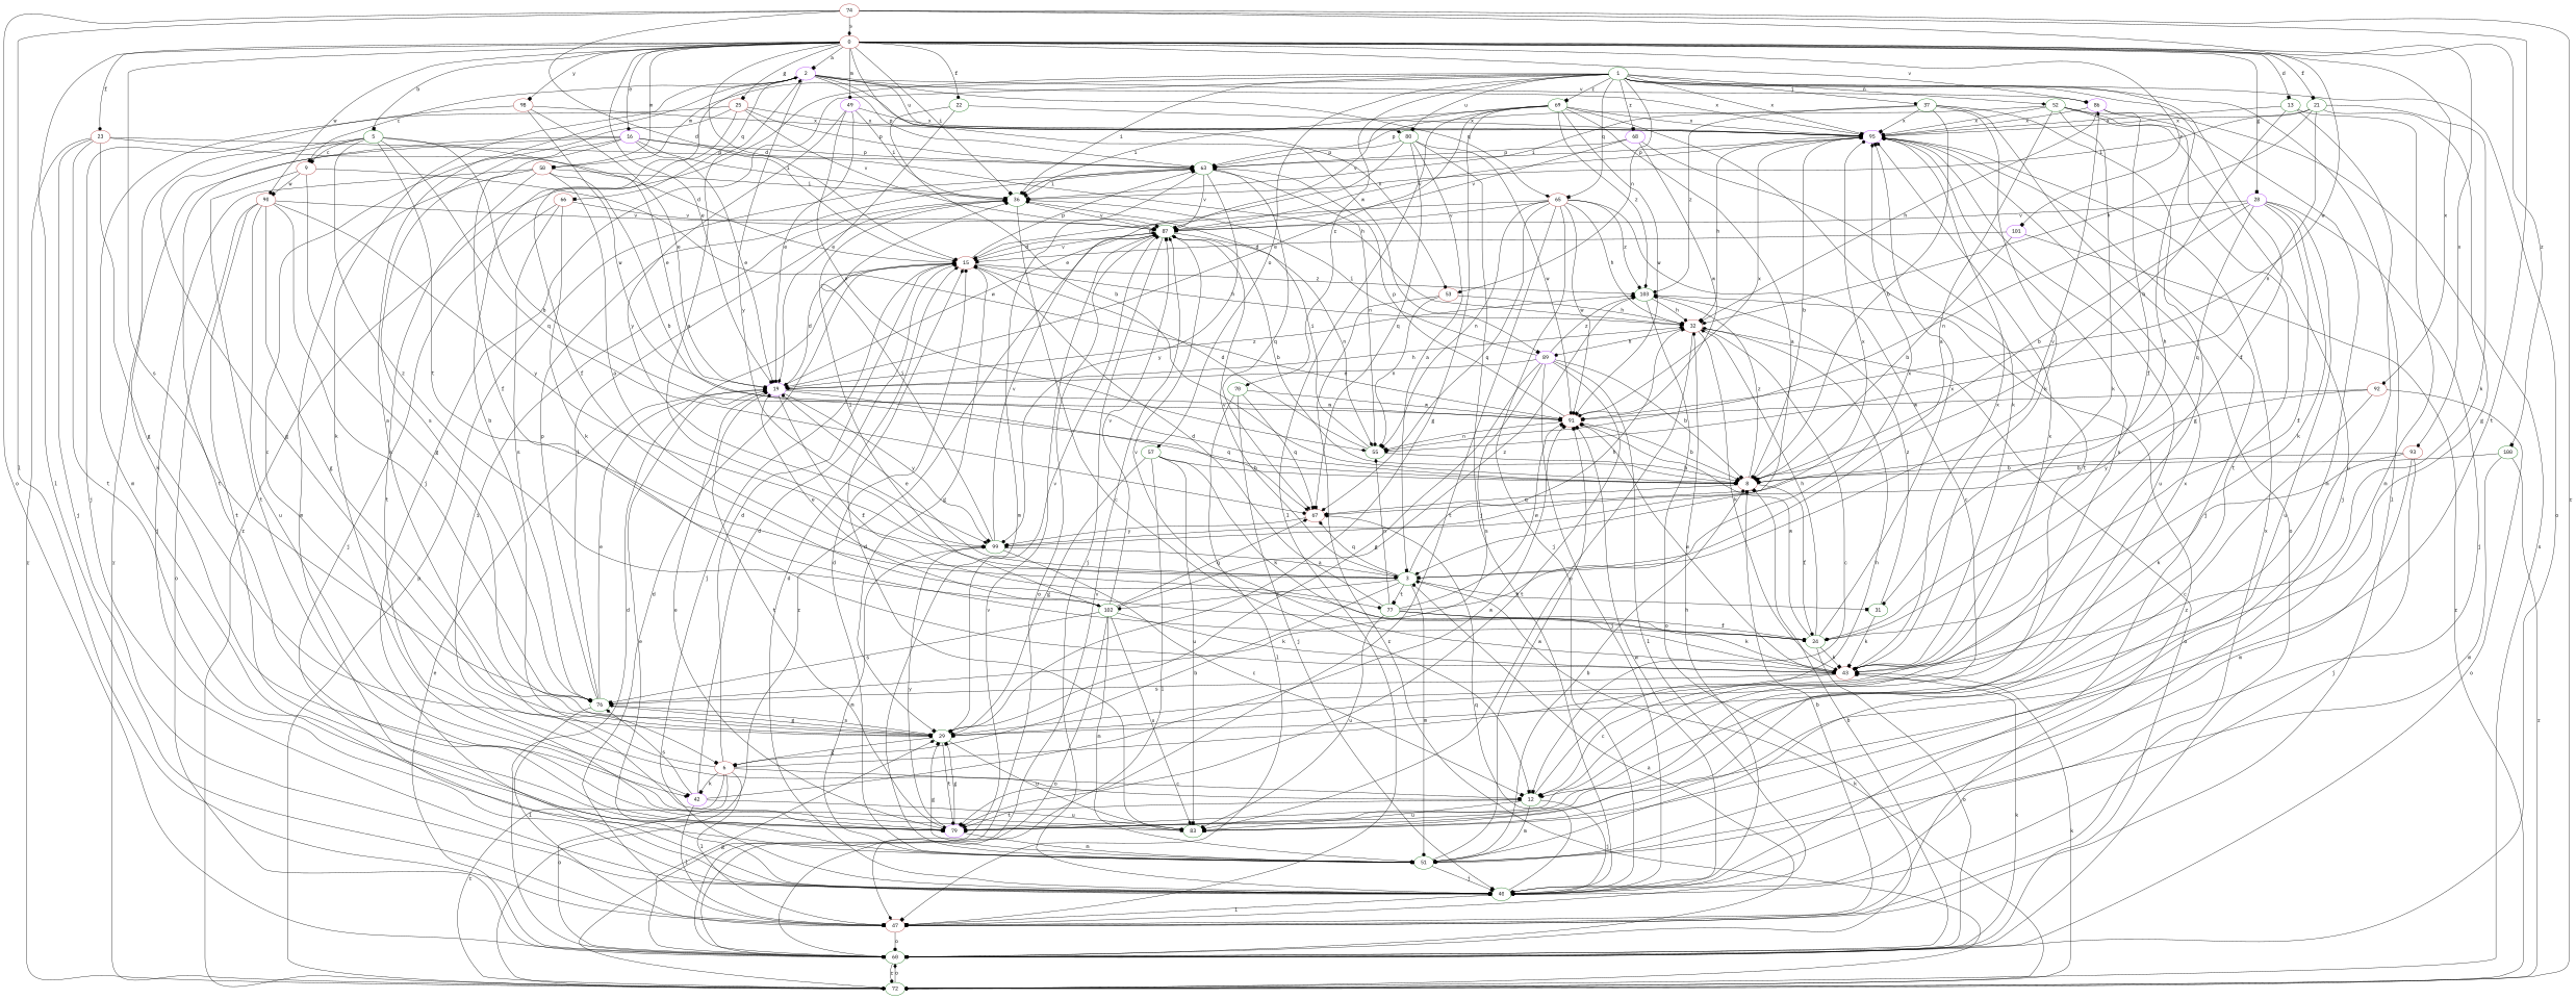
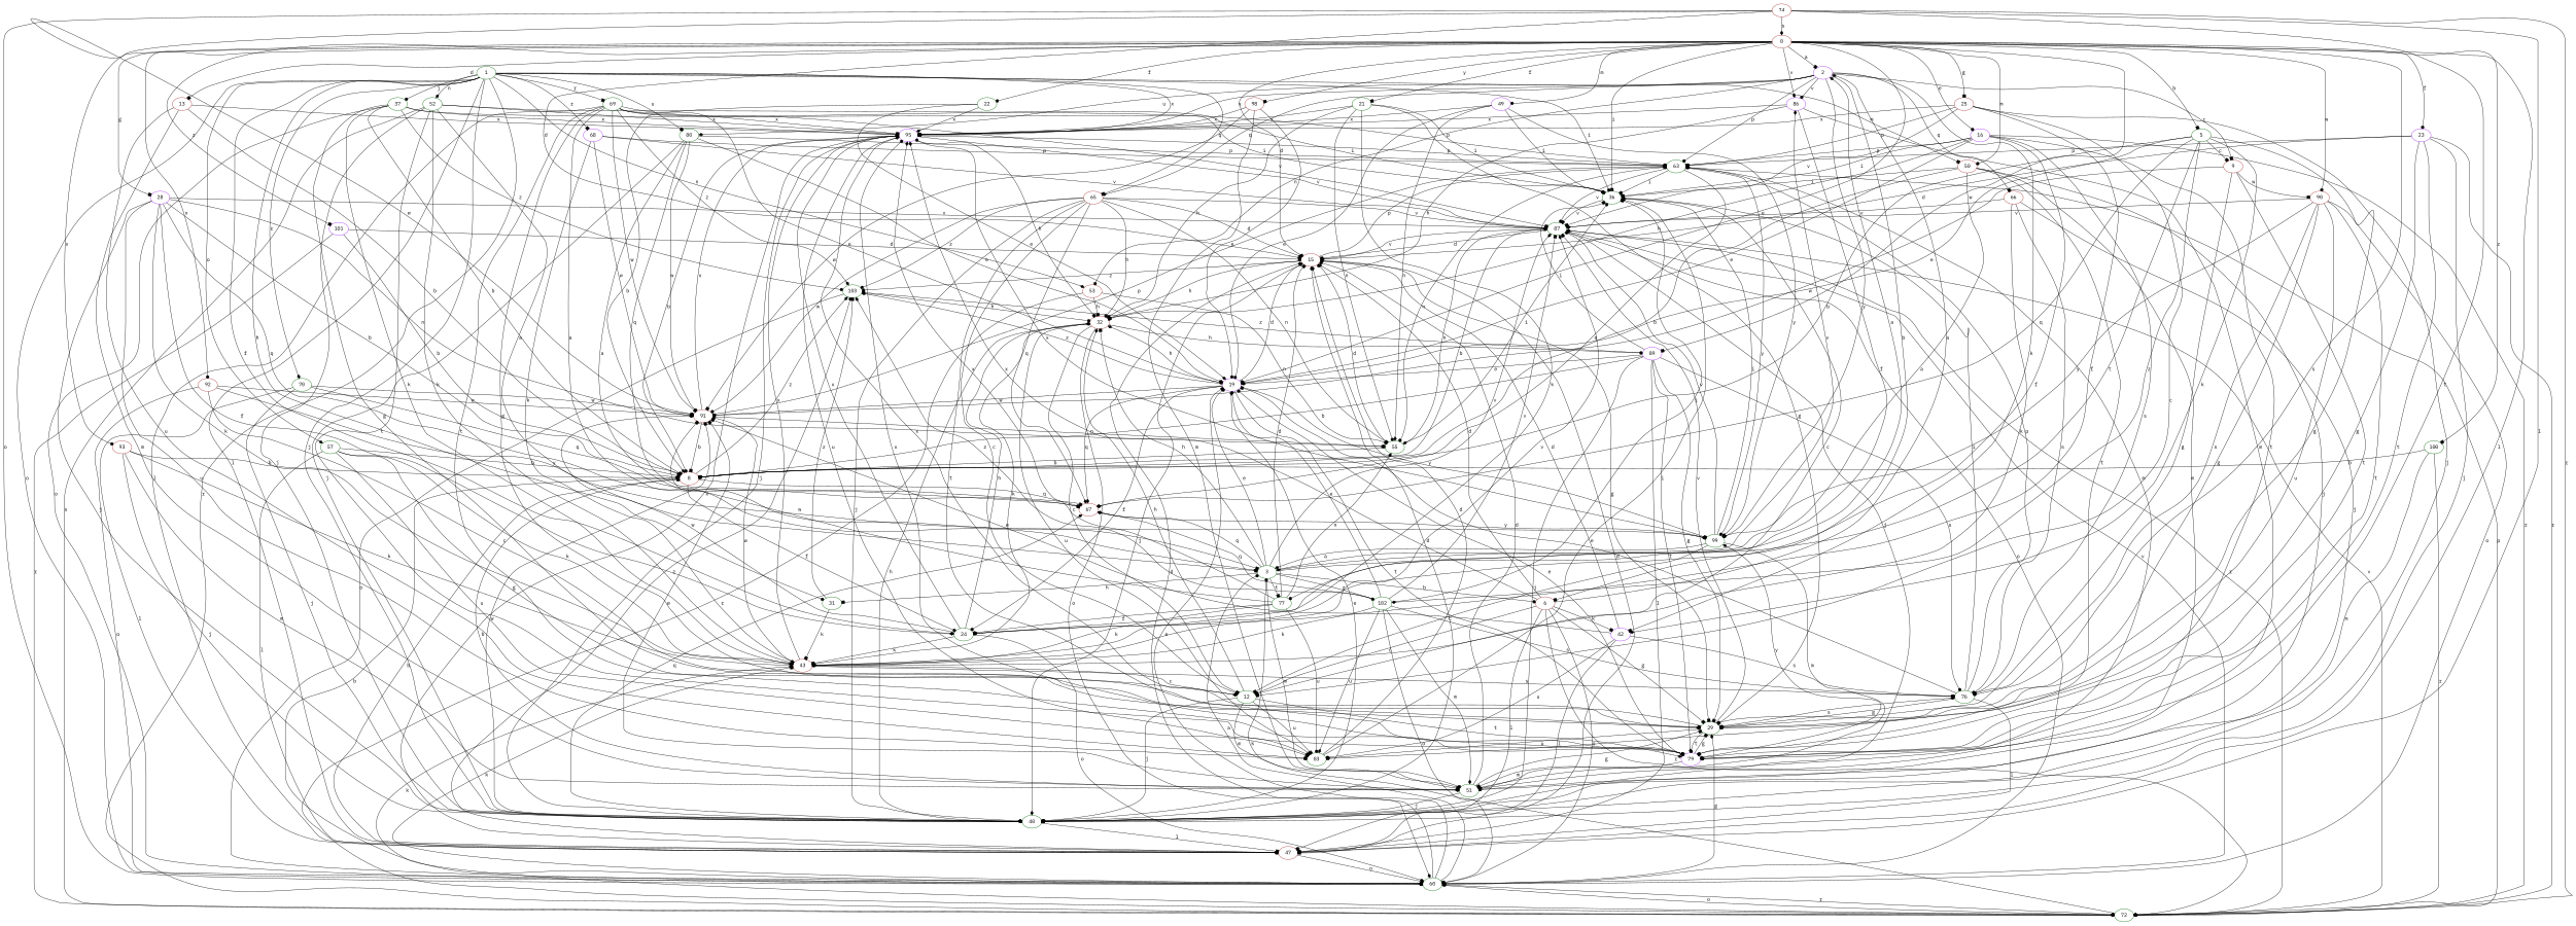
  strict digraph {
    fontname="IBM Plex Mono"
    node [color=darkgreen fontname="IBM Plex Mono"]
    edge [arrowhead=box fontname="IBM Plex Mono"]
    0 [color=brown]
    2 [color=purple]
    5
-   13
+   13 [color=brown]
    15 [color=brown]
    16 [color=purple]
    19 [color=purple]
    21
    22
-   23 [color=brown]
+   23 [color=purple]
    25 [color=brown]
    28 [color=purple]
    36
    47 [color=brown]
    49 [color=purple]
    50 [color=brown]
    76
    86 [color=purple]
    89 [color=purple]
    90 [color=brown]
    92 [color=brown]
    93 [color=brown]
    98 [color=brown]
    100
    101 [color=purple]
    53 [color=brown]
    65 [color=brown]
    80
    95 [color=purple]
    6 [color=brown]
    9 [color=brown]
    42 [color=purple]
    63
    66 [color=brown]
    99
    67 [color=brown]
    77
    102
    8 [color=brown]
    29
    51
    83
    40
    32 [color=brown]
    87
    103
    24
    72
    79 [color=purple]
    91 [color=brown]
    43 [color=brown]
    55
    12
    60
    3
    74 [color=brown]
    1
    31
    37
    52
    57
    68 [color=purple]
    69
    70
    0 -> 2 [label=a]
    0 -> 5 [label=b]
    0 -> 13 [label=d]
    0 -> 15 [arrowhead=dot label=d]
    0 -> 16 [arrowhead=dot label=e]
    0 -> 19 [arrowhead=dot label=e]
    0 -> 21 [label=f]
    0 -> 22 [arrowhead=dot label=f]
    0 -> 23 [arrowhead=dot label=f]
    0 -> 25 [label=g]
    0 -> 28 [label=g]
    0 -> 36 [label=i]
    0 -> 47 [label=l]
    0 -> 49 [arrowhead=dot label=m]
    0 -> 50 [arrowhead=dot label=m]
    0 -> 76 [arrowhead=dot label=s]
    0 -> 86 [arrowhead=diamond label=v]
    0 -> 89 [label=w]
    0 -> 90 [arrowhead=dot label=w]
    0 -> 92 [arrowhead=dot label=x]
    0 -> 93 [arrowhead=dot label=x]
    0 -> 98 [label=y]
    0 -> 100 [label=z]
    0 -> 101 [label=z]
    2 -> 86 [arrowhead=dot label=v]
    2 -> 53 [arrowhead=dot label=n]
    2 -> 65 [arrowhead=diamond label=q]
    2 -> 80 [arrowhead=diamond label=u]
    2 -> 95 [arrowhead=dot label=x]
    2 -> 6 [label=b]
    2 -> 9 [label=c]
    2 -> 42 [label=k]
    2 -> 63 [arrowhead=dot label=p]
    2 -> 66 [label=q]
    2 -> 99 [arrowhead=diamond label=y]
    5 -> 19 [label=e]
    5 -> 9 [label=c]
    5 -> 42 [arrowhead=diamond label=k]
    5 -> 67 [arrowhead=dot label=q]
    5 -> 77 [arrowhead=dot label=t]
    5 -> 102 [arrowhead=diamond label=z]
    5 -> 8 [arrowhead=diamond label=b]
    5 -> 29 [arrowhead=dot label=g]
    13 -> 95 [label=x]
    13 -> 8 [arrowhead=diamond label=b]
    13 -> 51 [arrowhead=diamond label=m]
    13 -> 83 [arrowhead=dot label=u]
    15 -> 63 [label=p]
    15 -> 29 [label=g]
    15 -> 40 [arrowhead=diamond label=j]
    15 -> 32 [arrowhead=diamond label=h]
    15 -> 87 [arrowhead=diamond label=v]
    15 -> 103 [arrowhead=dot label=z]
    16 -> 19 [arrowhead=dot label=e]
    16 -> 36 [label=i]
    16 -> 76 [arrowhead=diamond label=s]
    16 -> 63 [arrowhead=diamond label=p]
    16 -> 32 [label=h]
    16 -> 24 [label=f]
    16 -> 72 [arrowhead=diamond label=r]
    16 -> 79 [label=t]
    19 -> 15 [arrowhead=diamond label=d]
    19 -> 99 [label=y]
    19 -> 67 [arrowhead=diamond label=q]
    19 -> 32 [arrowhead=diamond label=h]
    19 -> 103 [arrowhead=diamond label=z]
    19 -> 24 [arrowhead=dot label=f]
    19 -> 79 [arrowhead=dot label=t]
    19 -> 91 [arrowhead=dot label=w]
    21 -> 36 [arrowhead=diamond label=i]
    21 -> 95 [arrowhead=dot label=x]
    21 -> 29 [label=g]
    21 -> 32 [arrowhead=diamond label=h]
    21 -> 43 [arrowhead=diamond label=k]
    21 -> 55 [arrowhead=dot label=n]
    22 -> 19 [arrowhead=diamond label=e]
    22 -> 95 [arrowhead=diamond label=x]
    22 -> 8 [arrowhead=diamond label=b]
    23 -> 15 [arrowhead=diamond label=d]
    23 -> 63 [arrowhead=dot label=p]
    23 -> 29 [arrowhead=dot label=g]
    23 -> 40 [label=j]
    23 -> 72 [arrowhead=dot label=r]
    23 -> 79 [arrowhead=dot label=t]
    25 -> 95 [label=x]
    25 -> 63 [label=p]
    25 -> 40 [arrowhead=dot label=j]
    25 -> 87 [label=v]
    25 -> 24 [arrowhead=dot label=f]
    25 -> 12 [label=c]
    28 -> 67 [arrowhead=dot label=q]
    28 -> 8 [label=b]
    28 -> 83 [label=u]
    28 -> 40 [arrowhead=dot label=j]
    28 -> 87 [arrowhead=dot label=v]
    28 -> 24 [arrowhead=diamond label=f]
    28 -> 43 [arrowhead=diamond label=k]
    28 -> 55 [arrowhead=diamond label=n]
    36 -> 87 [label=v]
    36 -> 12 [label=c]
    47 -> 15 [arrowhead=dot label=d]
    47 -> 95 [label=x]
    47 -> 8 [label=b]
    47 -> 103 [arrowhead=dot label=z]
    47 -> 60 [arrowhead=dot label=o]
    49 -> 19 [arrowhead=dot label=e]
    49 -> 36 [arrowhead=diamond label=i]
    49 -> 95 [arrowhead=diamond label=x]
    49 -> 99 [arrowhead=diamond label=y]
    49 -> 55 [arrowhead=diamond label=n]
    50 -> 36 [label=i]
    50 -> 8 [arrowhead=dot label=b]
    50 -> 51 [label=m]
    50 -> 40 [label=j]
    50 -> 79 [label=t]
    50 -> 3 [arrowhead=diamond label=a]
    76 -> 19 [label=e]
    76 -> 36 [arrowhead=diamond label=i]
    76 -> 47 [arrowhead=dot label=l]
    76 -> 63 [label=p]
    76 -> 29 [label=g]
    86 -> 95 [arrowhead=dot label=x]
    86 -> 51 [arrowhead=dot label=m]
    86 -> 32 [label=h]
    86 -> 24 [arrowhead=diamond label=f]
    89 -> 19 [arrowhead=diamond label=e]
    89 -> 36 [label=i]
    89 -> 47 [label=l]
    89 -> 76 [arrowhead=dot label=s]
    89 -> 8 [label=b]
    89 -> 29 [label=g]
    89 -> 40 [arrowhead=dot label=j]
    89 -> 103 [label=z]
    89 -> 79 [arrowhead=diamond label=t]
    90 -> 76 [label=s]
    90 -> 99 [arrowhead=dot label=y]
    90 -> 29 [label=g]
    90 -> 83 [label=u]
    90 -> 87 [arrowhead=diamond label=v]
    90 -> 79 [arrowhead=diamond label=t]
    90 -> 60 [arrowhead=diamond label=o]
    92 -> 99 [label=y]
    92 -> 91 [label=w]
    92 -> 12 [arrowhead=diamond label=c]
    92 -> 60 [label=o]
    93 -> 8 [arrowhead=diamond label=b]
    93 -> 51 [arrowhead=dot label=m]
    93 -> 40 [arrowhead=diamond label=j]
    93 -> 43 [arrowhead=dot label=k]
    98 -> 19 [arrowhead=dot label=e]
    98 -> 95 [label=x]
    98 -> 51 [arrowhead=diamond label=m]
    98 -> 91 [label=w]
    100 -> 8 [label=b]
    100 -> 51 [arrowhead=dot label=m]
    100 -> 72 [arrowhead=dot label=r]
    101 -> 15 [label=d]
    101 -> 8 [arrowhead=diamond label=b]
    101 -> 72 [arrowhead=dot label=r]
    53 -> 32 [label=h]
    53 -> 72 [arrowhead=dot label=r]
    53 -> 55 [arrowhead=dot label=n]
    65 -> 15 [arrowhead=diamond label=d]
    65 -> 67 [arrowhead=diamond label=q]
    65 -> 40 [arrowhead=diamond label=j]
    65 -> 32 [arrowhead=dot label=h]
    65 -> 87 [label=v]
    65 -> 103 [arrowhead=dot label=z]
    65 -> 79 [label=t]
    65 -> 91 [arrowhead=dot label=w]
    65 -> 55 [label=n]
    65 -> 12 [label=c]
    80 -> 19 [arrowhead=diamond label=e]
    80 -> 63 [arrowhead=dot label=p]
    80 -> 67 [label=q]
    80 -> 40 [arrowhead=diamond label=j]
    80 -> 91 [arrowhead=dot label=w]
    80 -> 3 [label=a]
    95 -> 63 [arrowhead=diamond label=p]
    95 -> 8 [arrowhead=dot label=b]
    95 -> 83 [label=u]
    95 -> 40 [arrowhead=dot label=j]
    95 -> 32 [label=h]
    95 -> 87 [arrowhead=diamond label=v]
    6 -> 2 [arrowhead=diamond label=a]
    6 -> 15 [arrowhead=diamond label=d]
    6 -> 47 [label=l]
    6 -> 95 [arrowhead=diamond label=x]
    6 -> 42 [label=k]
-   29 -> 6 [label=g]
+   6 -> 29 [label=g]
    6 -> 72 [arrowhead=diamond label=r]
    6 -> 12 [arrowhead=dot label=c]
    6 -> 60 [arrowhead=dot label=o]
    9 -> 90 [label=w]
    9 -> 29 [arrowhead=diamond label=g]
    9 -> 79 [arrowhead=dot label=t]
    9 -> 91 [label=w]
    42 -> 15 [arrowhead=dot label=d]
    42 -> 47 [label=l]
    42 -> 76 [arrowhead=diamond label=s]
    42 -> 83 [arrowhead=dot label=u]
    42 -> 91 [label=w]
    63 -> 36 [label=i]
    63 -> 99 [arrowhead=dot label=y]
    63 -> 67 [arrowhead=diamond label=q]
    63 -> 51 [arrowhead=dot label=m]
    63 -> 87 [arrowhead=dot label=v]
    63 -> 55 [arrowhead=dot label=n]
    66 -> 76 [arrowhead=dot label=s]
    66 -> 40 [arrowhead=dot label=j]
    66 -> 87 [arrowhead=dot label=v]
    66 -> 43 [label=k]
    99 -> 36 [arrowhead=dot label=i]
    99 -> 95 [arrowhead=dot label=x]
    99 -> 51 [arrowhead=diamond label=m]
    99 -> 87 [arrowhead=dot label=v]
    99 -> 12 [label=c]
    99 -> 3 [arrowhead=diamond label=a]
    67 -> 99 [arrowhead=diamond label=y]
    77 -> 15 [label=d]
    77 -> 95 [arrowhead=diamond label=x]
    77 -> 83 [arrowhead=dot label=u]
    77 -> 24 [arrowhead=dot label=f]
    77 -> 91 [label=w]
    77 -> 43 [arrowhead=dot label=k]
    77 -> 55 [arrowhead=diamond label=n]
    102 -> 19 [arrowhead=dot label=e]
    102 -> 36 [label=i]
    102 -> 76 [label=s]
    102 -> 67 [arrowhead=diamond label=q]
    102 -> 51 [arrowhead=diamond label=m]
    102 -> 83 [arrowhead=diamond label=u]
    102 -> 87 [label=v]
    102 -> 103 [arrowhead=diamond label=z]
    102 -> 43 [arrowhead=diamond label=k]
    102 -> 60 [label=o]
    8 -> 67 [arrowhead=diamond label=q]
    8 -> 103 [arrowhead=diamond label=z]
    8 -> 24 [arrowhead=dot label=f]
    29 -> 76 [arrowhead=diamond label=s]
    29 -> 95 [arrowhead=diamond label=x]
    29 -> 83 [arrowhead=diamond label=u]
    29 -> 87 [label=v]
    29 -> 79 [arrowhead=dot label=t]
    51 -> 15 [arrowhead=dot label=d]
    51 -> 8 [arrowhead=dot label=b]
    51 -> 29 [label=g]
    51 -> 40 [label=j]
    51 -> 91 [label=w]
    83 -> 15 [arrowhead=diamond label=d]
    83 -> 36 [arrowhead=diamond label=i]
    40 -> 15 [arrowhead=diamond label=d]
    40 -> 19 [arrowhead=diamond label=e]
    40 -> 47 [label=l]
    40 -> 67 [arrowhead=diamond label=q]
    40 -> 32 [arrowhead=dot label=h]
    40 -> 91 [label=w]
    32 -> 89 [arrowhead=dot label=h]
    32 -> 83 [label=u]
    32 -> 43 [arrowhead=dot label=k]
    32 -> 12 [label=c]
    32 -> 60 [arrowhead=diamond label=o]
    87 -> 15 [label=d]
    87 -> 8 [arrowhead=dot label=b]
    87 -> 40 [arrowhead=dot label=j]
    87 -> 72 [arrowhead=diamond label=r]
    87 -> 55 [arrowhead=diamond label=n]
    87 -> 60 [arrowhead=diamond label=o]
    103 -> 32 [arrowhead=dot label=h]
    103 -> 60 [label=o]
    24 -> 95 [label=x]
    24 -> 32 [arrowhead=diamond label=h]
    24 -> 91 [arrowhead=diamond label=w]
    24 -> 43 [label=k]
    24 -> 60 [arrowhead=diamond label=o]
    72 -> 63 [arrowhead=diamond label=p]
    72 -> 87 [arrowhead=diamond label=v]
    72 -> 43 [arrowhead=diamond label=k]
    72 -> 60 [arrowhead=diamond label=o]
    72 -> 3 [arrowhead=dot label=k]
    79 -> 19 [arrowhead=dot label=e]
    79 -> 95 [arrowhead=dot label=x]
    79 -> 99 [arrowhead=diamond label=y]
    79 -> 29 [label=g]
    79 -> 51 [label=m]
    91 -> 95 [label=x]
    91 -> 63 [label=p]
    91 -> 8 [label=b]
    91 -> 55 [label=n]
    43 -> 76 [arrowhead=diamond label=s]
    43 -> 95 [arrowhead=diamond label=x]
    43 -> 87 [arrowhead=diamond label=v]
    43 -> 91 [arrowhead=dot label=w]
    43 -> 12 [arrowhead=diamond label=c]
    55 -> 15 [arrowhead=dot label=d]
    55 -> 36 [arrowhead=dot label=i]
    55 -> 8 [label=b]
    12 -> 51 [arrowhead=diamond label=m]
    12 -> 83 [label=u]
    12 -> 40 [arrowhead=diamond label=j]
    12 -> 32 [arrowhead=diamond label=h]
    12 -> 79 [arrowhead=diamond label=t]
    60 -> 15 [arrowhead=diamond label=d]
    60 -> 19 [label=e]
    60 -> 8 [label=b]
    60 -> 29 [arrowhead=diamond label=g]
    60 -> 87 [arrowhead=diamond label=v]
    60 -> 72 [arrowhead=dot label=r]
    60 -> 43 [label=k]
    60 -> 3 [arrowhead=dot label=a]
    3 -> 2 [arrowhead=diamond label=a]
    3 -> 19 [arrowhead=dot label=e]
    3 -> 86 [arrowhead=diamond label=v]
    3 -> 6 [arrowhead=dot label=b]
    3 -> 67 [arrowhead=diamond label=q]
    3 -> 77 [label=t]
    3 -> 102 [arrowhead=dot label=z]
    3 -> 51 [arrowhead=dot label=m]
    3 -> 32 [label=h]
    3 -> 87 [arrowhead=diamond label=v]
    3 -> 31 [label=h]
    74 -> 0 [arrowhead=diamond label=s]
    74 -> 15 [arrowhead=diamond label=d]
    74 -> 47 [arrowhead=dot label=l]
    74 -> 72 [arrowhead=dot label=r]
    74 -> 79 [label=t]
    74 -> 91 [arrowhead=diamond label=w]
    74 -> 60 [arrowhead=dot label=o]
    1 -> 36 [arrowhead=dot label=i]
    1 -> 47 [arrowhead=dot label=l]
    1 -> 50 [label=m]
    1 -> 53 [arrowhead=diamond label=n]
    1 -> 65 [label=q]
    1 -> 80 [label=u]
    1 -> 95 [label=x]
    1 -> 40 [arrowhead=dot label=j]
    1 -> 24 [arrowhead=diamond label=f]
    1 -> 72 [arrowhead=diamond label=r]
    1 -> 60 [arrowhead=diamond label=o]
    1 -> 31 [arrowhead=dot label=h]
    1 -> 37 [arrowhead=dot label=j]
    1 -> 52 [arrowhead=diamond label=n]
    1 -> 57 [arrowhead=diamond label=o]
    1 -> 68 [label=r]
    1 -> 69 [label=r]
    1 -> 70 [arrowhead=diamond label=r]
    31 -> 103 [label=z]
    31 -> 43 [label=k]
    37 -> 95 [label=x]
    37 -> 63 [arrowhead=dot label=p]
    37 -> 8 [label=b]
    37 -> 29 [label=g]
    37 -> 103 [arrowhead=dot label=z]
    37 -> 43 [arrowhead=diamond label=k]
    37 -> 60 [arrowhead=dot label=o]
    52 -> 36 [label=i]
    52 -> 95 [arrowhead=dot label=x]
    52 -> 40 [arrowhead=diamond label=j]
    52 -> 72 [arrowhead=dot label=s]
    52 -> 79 [label=t]
    52 -> 43 [label=k]
    52 -> 3 [label=a]
    57 -> 47 [arrowhead=diamond label=l]
    57 -> 8 [arrowhead=diamond label=b]
    57 -> 29 [arrowhead=dot label=g]
    57 -> 83 [label=u]
    57 -> 43 [arrowhead=dot label=k]
    68 -> 63 [label=p]
    68 -> 87 [label=v]
    68 -> 91 [arrowhead=dot label=w]
    68 -> 43 [arrowhead=diamond label=k]
    69 -> 19 [label=e]
    69 -> 36 [arrowhead=diamond label=i]
    69 -> 47 [label=l]
    69 -> 95 [label=x]
    69 -> 29 [arrowhead=diamond label=g]
    69 -> 87 [label=v]
    69 -> 103 [arrowhead=diamond label=z]
    69 -> 79 [arrowhead=dot label=t]
    69 -> 91 [label=w]
    69 -> 3 [arrowhead=diamond label=a]
    70 -> 47 [label=l]
    70 -> 67 [label=q]
    70 -> 40 [arrowhead=diamond label=j]
    70 -> 91 [arrowhead=dot label=w]
  }
